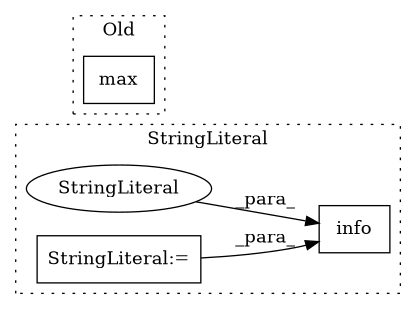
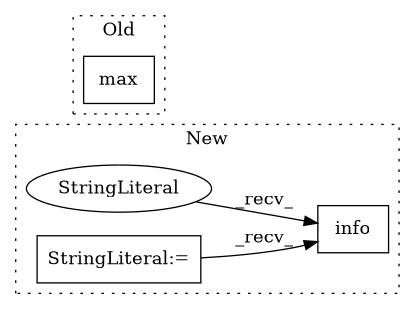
  digraph {
    rankdir=LR
    node [a=32 shape=box]
    n1 [l="5,1" label=info s="7711,7759"]
    n2 [a=45 l=43 label=StringLiteral s=7716 shape=ellipse]
    n3 [a=7 l=6 label="StringLiteral:=" s=5311]
    n4 [l=5 label=max s=7243]
    subgraph cluster_1 {
-     label=StringLiteral
+     label=New
      style=dotted
      n1
      n2
      n3
    }
    subgraph cluster_2 {
      label=Old
      style=dotted
      n4
    }
-   n2 -> n1 [label=_para_]
-   n3 -> n1 [label=_para_]
+   n2 -> n1 [label=_recv_]
+   n3 -> n1 [label=_recv_]
  }
